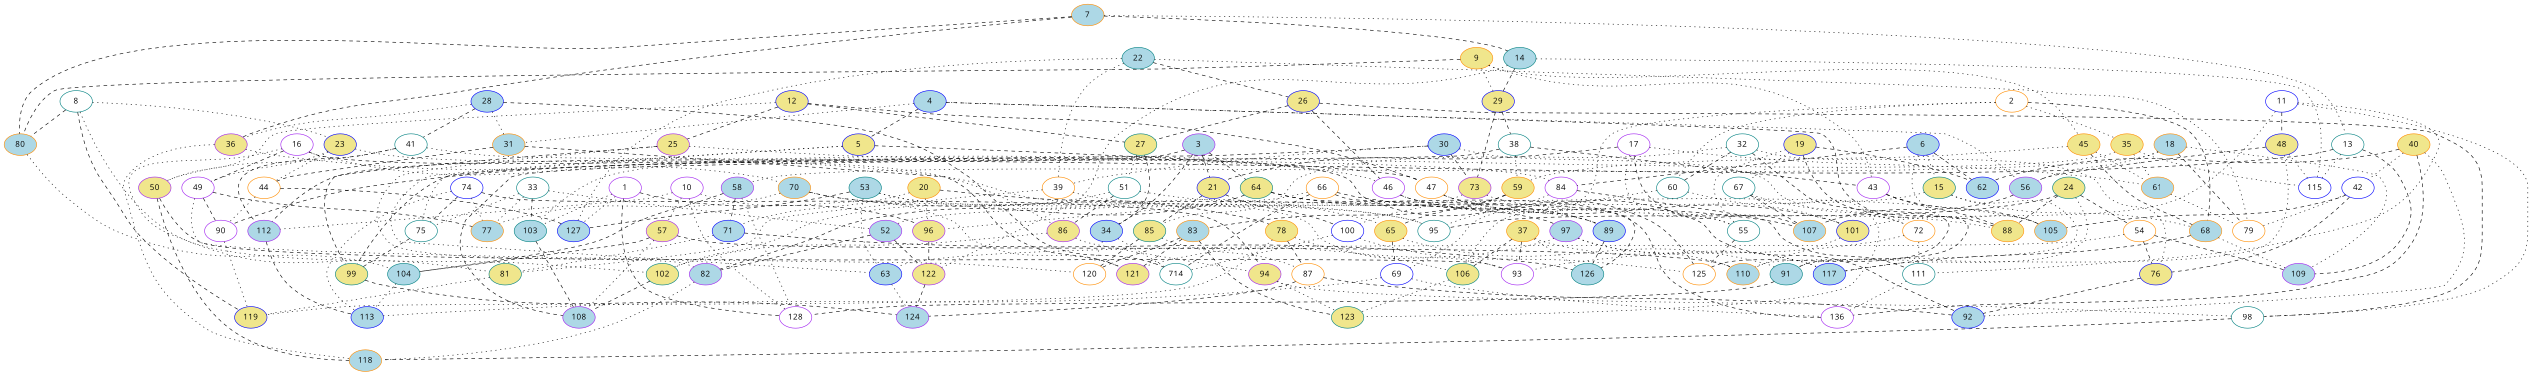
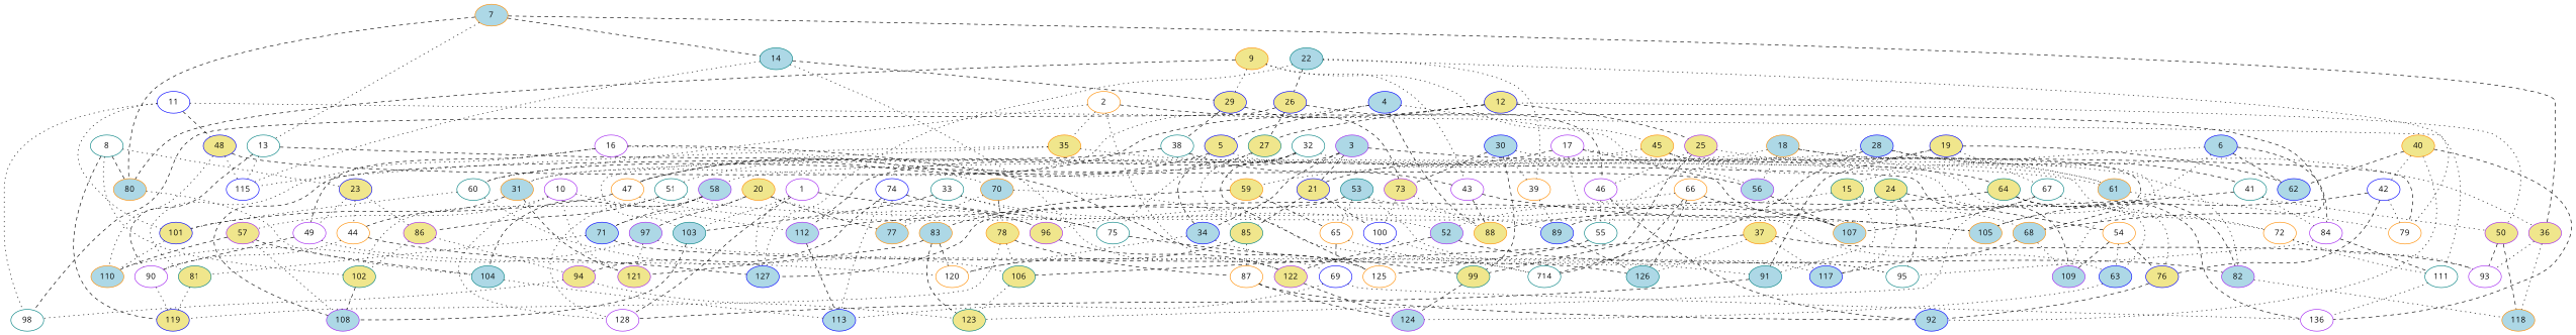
  graph {
    fontname="Open Sans"
    node [color=darkorange fillcolor=white fontname="Open Sans" style=filled]
    edge [fontname="Open Sans" style=dotted]
    1 [color=purple]
    96 [color=purple fillcolor=khaki]
    103 [color=teal fillcolor=lightblue]
    127 [color=blue fillcolor=lightblue]
    128 [color=purple]
    122 [color=purple fillcolor=khaki]
    108 [color=purple fillcolor=lightblue]
    35 [fillcolor=khaki]
    2
    60 [color=teal]
    69 [color=blue]
    68 [fillcolor=lightblue]
    115 [color=blue]
    61 [fillcolor=lightblue]
    101 [color=blue fillcolor=khaki]
    106 [color=teal fillcolor=khaki]
    62 [color=blue fillcolor=lightblue]
    n18 [color=purple label=136]
    113 [color=blue fillcolor=lightblue]
    3 [color=purple fillcolor=lightblue]
    21 [color=blue fillcolor=khaki]
    34 [color=blue fillcolor=lightblue]
    64 [color=teal fillcolor=khaki]
    112 [color=purple fillcolor=lightblue]
    85 [color=teal fillcolor=khaki]
    100 [color=blue]
    n27 [color=teal label=714]
    120
    82 [color=purple fillcolor=lightblue]
    89 [color=blue fillcolor=lightblue]
    4 [color=blue fillcolor=lightblue]
    5 [color=blue fillcolor=khaki]
    31 [fillcolor=lightblue]
    56 [color=purple fillcolor=lightblue]
    88 [fillcolor=khaki]
    47
    63 [color=blue fillcolor=lightblue]
    75 [color=teal]
    121 [color=purple fillcolor=khaki]
    44
    107 [fillcolor=lightblue]
    124 [color=purple fillcolor=lightblue]
    99 [color=teal fillcolor=khaki]
    6 [color=blue fillcolor=lightblue]
    15 [color=teal fillcolor=khaki]
    84 [color=purple]
    105 [fillcolor=lightblue]
    52 [color=purple fillcolor=lightblue]
    91 [color=teal fillcolor=lightblue]
    111 [color=teal]
    95 [color=teal]
    7 [fillcolor=lightblue]
    13 [color=teal]
    14 [color=teal fillcolor=lightblue]
    36 [color=purple fillcolor=khaki]
    80 [fillcolor=lightblue]
    90 [color=purple]
    109 [color=purple fillcolor=lightblue]
    29 [color=blue fillcolor=khaki]
    93 [color=purple]
    118 [fillcolor=lightblue]
    104 [color=teal fillcolor=lightblue]
    8 [color=teal]
    23 [color=blue fillcolor=khaki]
    102 [color=teal fillcolor=khaki]
    119 [color=blue fillcolor=khaki]
    49 [color=purple]
    86 [color=purple fillcolor=khaki]
    9 [fillcolor=khaki]
    43 [color=purple]
    45 [fillcolor=khaki]
    38 [color=teal]
    73 [color=purple fillcolor=khaki]
    59 [fillcolor=khaki]
    10 [color=purple]
    57 [color=purple fillcolor=khaki]
    110 [fillcolor=lightblue]
    11 [color=blue]
    48 [color=blue fillcolor=khaki]
    98 [color=teal]
    12 [color=blue fillcolor=khaki]
    25 [color=purple fillcolor=khaki]
    27 [color=teal fillcolor=khaki]
    50 [color=purple fillcolor=khaki]
    46 [color=purple]
    51 [color=teal]
    117 [color=blue fillcolor=lightblue]
    16 [color=purple]
    70 [fillcolor=lightblue]
    81 [color=teal fillcolor=khaki]
    125
    77 [fillcolor=lightblue]
    78 [fillcolor=khaki]
    17 [color=purple]
    55 [color=teal]
    79
    18 [fillcolor=lightblue]
    58 [color=purple fillcolor=lightblue]
    71 [color=blue fillcolor=lightblue]
    19 [color=blue fillcolor=khaki]
    67 [color=teal]
    72
    123 [color=teal fillcolor=khaki]
    20 [fillcolor=khaki]
    97 [color=purple fillcolor=lightblue]
    126 [color=teal fillcolor=lightblue]
    87
    22 [color=teal fillcolor=lightblue]
    26 [color=blue fillcolor=khaki]
    39
    94 [color=purple fillcolor=khaki]
    24 [color=teal fillcolor=khaki]
    54
    76 [color=blue fillcolor=khaki]
    92 [color=blue fillcolor=lightblue]
    28 [color=blue fillcolor=lightblue]
    41 [color=teal]
    30 [color=blue fillcolor=lightblue]
    32 [color=teal]
    33 [color=teal]
    37 [fillcolor=khaki]
-   65 [fillcolor=khaki]
+   65
    83 [fillcolor=lightblue]
    40 [fillcolor=khaki]
    42 [color=blue]
    53 [color=teal fillcolor=lightblue]
    66
    74 [color=blue]
    1 -- 96 [style=dashed]
    1 -- 103
    1 -- 127
    1 -- 128 [style=dashed]
    96 -- 122 [style=dashed]
    103 -- 108 [style=dashed]
    122 -- 124 [style=dashed]
    35 -- 103
    35 -- 115
    35 -- 61
    2 -- 35
    2 -- 60
    2 -- 69
    2 -- 68 [style=dashed]
    60 -- 101
    60 -- 106
    69 -- n18
    69 -- 113
    68 -- 109
    68 -- 117 [style=dashed]
    61 -- 79
    101 -- 110
    106 -- 123
    3 -- 21 [style=dashed]
    3 -- 34 [style=dashed]
    3 -- 64 [style=dashed]
    3 -- 112 [style=dashed]
    21 -- 85 [style=dashed]
    21 -- 100 [style=dashed]
    34 -- n27
    34 -- 120
    64 -- n18 [style=dashed]
    64 -- 82 [style=dashed]
    64 -- 89 [style=dashed]
    112 -- 113 [style=dashed]
    85 -- 120 [style=dashed]
    85 -- 87
    100 -- n27
    100 -- 125
    82 -- 118
    89 -- 126 [style=dashed]
    4 -- 5 [style=dashed]
    4 -- 31
    4 -- 56
    4 -- 88 [style=dashed]
    5 -- 47 [style=dashed]
    5 -- 63
    5 -- 75
    31 -- 121 [style=dashed]
    31 -- 44 [style=dashed]
    56 -- 107 [style=dashed]
    47 -- 101 [style=dashed]
    47 -- 89
    63 -- 124
    75 -- 99 [style=dashed]
    44 -- 127 [style=dashed]
    44 -- 90
    99 -- 124 [style=dashed]
    6 -- 62 [style=dashed]
    6 -- 15
    6 -- 84 [style=dashed]
    6 -- 105
    15 -- 68
    15 -- 52
    15 -- 91
    84 -- 111 [style=dashed]
    84 -- 95
    52 -- 122 [style=dashed]
    52 -- 82 [style=dashed]
    91 -- 128 [style=dashed]
    111 -- n18
    7 -- 13
    7 -- 14 [style=dashed]
    7 -- 36 [style=dashed]
    7 -- 80 [style=dashed]
    13 -- 115
    13 -- 90 [style=dashed]
    13 -- 109 [style=dashed]
    14 -- 122
    14 -- 115
    14 -- 29 [style=dashed]
    36 -- 93
    36 -- 118
    80 -- 104
    90 -- 119
    29 -- 38 [style=dashed]
    29 -- 73 [style=dashed]
    104 -- 113
    8 -- 80 [style=dashed]
    8 -- 23
    8 -- 102
    8 -- 119 [style=dashed]
    23 -- 44
    23 -- 49
    23 -- 86
    102 -- 108 [style=dashed]
    49 -- 120
    49 -- 90 [style=dashed]
    86 -- 102
    86 -- 94
    9 -- 80 [style=dashed]
    9 -- 29
    9 -- 43
    9 -- 45
    43 -- 88 [style=dashed]
    43 -- 105 [style=dashed]
    45 -- 68 [style=dashed]
    45 -- 61
    45 -- 59
    38 -- 108 [style=dashed]
    38 -- 43 [style=dashed]
    38 -- 59
    73 -- 100
    73 -- 88
    59 -- 65 [style=dashed]
    59 -- 83 [style=dashed]
    10 -- 128
    10 -- 112
    10 -- 121
    10 -- 57
    57 -- 108
    57 -- 104 [style=dashed]
    57 -- 110 [style=dashed]
    11 -- 101
    11 -- 111
    11 -- 48 [style=dashed]
    11 -- 98
    48 -- 115
    48 -- 56 [style=dashed]
    48 -- 110
-   98 -- 118 [style=dashed]
    12 -- 47 [style=dashed]
    12 -- 25 [style=dashed]
    12 -- 27 [style=dashed]
    12 -- 50
    25 -- 82
    25 -- 99 [style=dashed]
    25 -- 46
    27 -- 34 [style=dashed]
    27 -- 51
    50 -- 93 [style=dashed]
    50 -- 118 [style=dashed]
    46 -- 55
    46 -- 92 [style=dashed]
    51 -- 105
    51 -- 102
    51 -- 86 [style=dashed]
    16 -- 49 [style=dashed]
    16 -- 70
    16 -- 81
    16 -- 125 [style=dashed]
    70 -- 95
    70 -- 77
    70 -- 78 [style=dashed]
    81 -- 119
    78 -- 106
    78 -- 119
    78 -- 87 [style=dashed]
    17 -- 61
    17 -- 21 [style=dashed]
    17 -- 107 [style=dashed]
    17 -- 55
    55 -- 125 [style=dashed]
    18 -- 56
    18 -- 109
    18 -- 79 [style=dashed]
    18 -- 58
    58 -- 128
    58 -- 104 [style=dashed]
    58 -- 71 [style=dashed]
    71 -- 81
    71 -- 126 [style=dashed]
    19 -- 62 [style=dashed]
    19 -- 91 [style=dashed]
    19 -- 55
    19 -- 67
    67 -- 107 [style=dashed]
    67 -- 72
    67 -- 123
    72 -- 111
    72 -- 93
    20 -- 96
-   49 -- 77 [style=dashed]
+   20 -- 77 [style=dashed]
    20 -- 71
    20 -- 97 [style=dashed]
    97 -- 121
    97 -- 110
    97 -- 117
    87 -- 124 [style=dashed]
    87 -- 92 [style=dashed]
    22 -- 127
    22 -- 79
    22 -- 26 [style=dashed]
    22 -- 39
    26 -- 98 [style=dashed]
    26 -- 27 [style=dashed]
    26 -- 46 [style=dashed]
    39 -- 89
-   39 -- 81
    94 -- 98
    94 -- 123
    24 -- 88 [style=dashed]
    24 -- 95 [style=dashed]
    24 -- 117
    24 -- 54 [style=dashed]
    54 -- 63
    54 -- 109 [style=dashed]
    54 -- 76 [style=dashed]
    76 -- 92 [style=dashed]
    28 -- n27 [style=dashed]
    28 -- 31
    28 -- 36
    28 -- 41 [style=dashed]
    41 -- 112 [style=dashed]
    41 -- 84
    41 -- 50
    30 -- 99 [style=dashed]
    30 -- 73 [style=dashed]
    30 -- 72
    30 -- 39
    32 -- 60 [style=dashed]
    32 -- 85
    32 -- 125 [style=dashed]
    32 -- 76
    33 -- 103 [style=dashed]
    33 -- 75
    33 -- 52
    33 -- 77
    37 -- 106 [style=dashed]
    37 -- 93 [style=dashed]
    37 -- 117
    37 -- 126
    65 -- 69 [style=dashed]
    65 -- 91
    83 -- 120 [style=dashed]
    83 -- 121 [style=dashed]
    83 -- 123 [style=dashed]
    40 -- 62 [style=dashed]
    40 -- n18 [style=dashed]
    40 -- 92
    40 -- 42
    42 -- 105 [style=dashed]
    42 -- 79
    42 -- 76 [style=dashed]
    53 -- 127 [style=dashed]
    53 -- 63
    53 -- 95
    53 -- 65
    66 -- 96
    66 -- n27 [style=dashed]
    66 -- 107 [style=dashed]
    66 -- 126 [style=dashed]
    74 -- 113
    74 -- 75 [style=dashed]
    74 -- 77
    74 -- 94 [style=dashed]
  }
